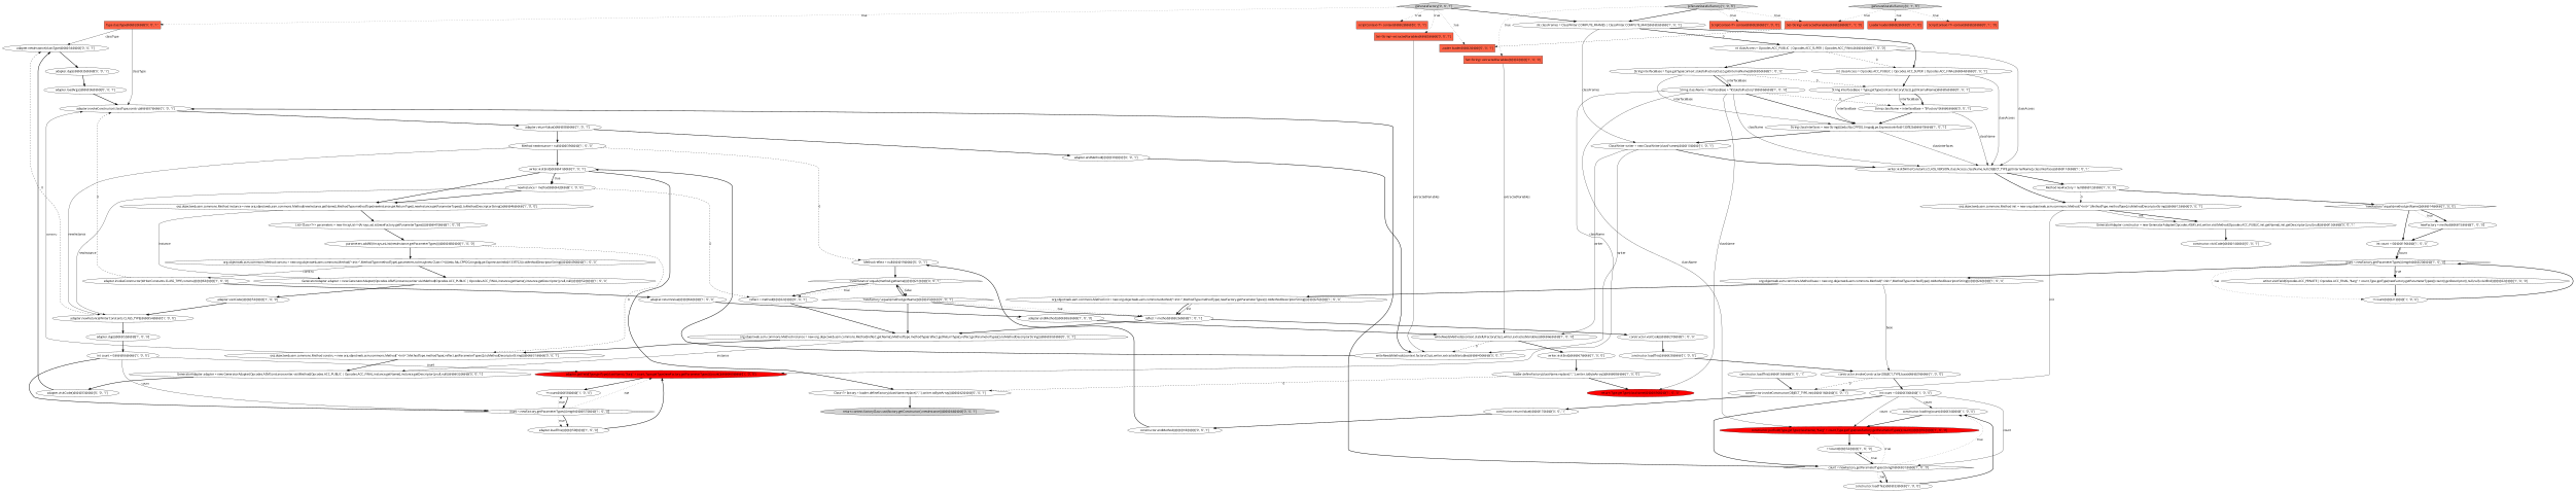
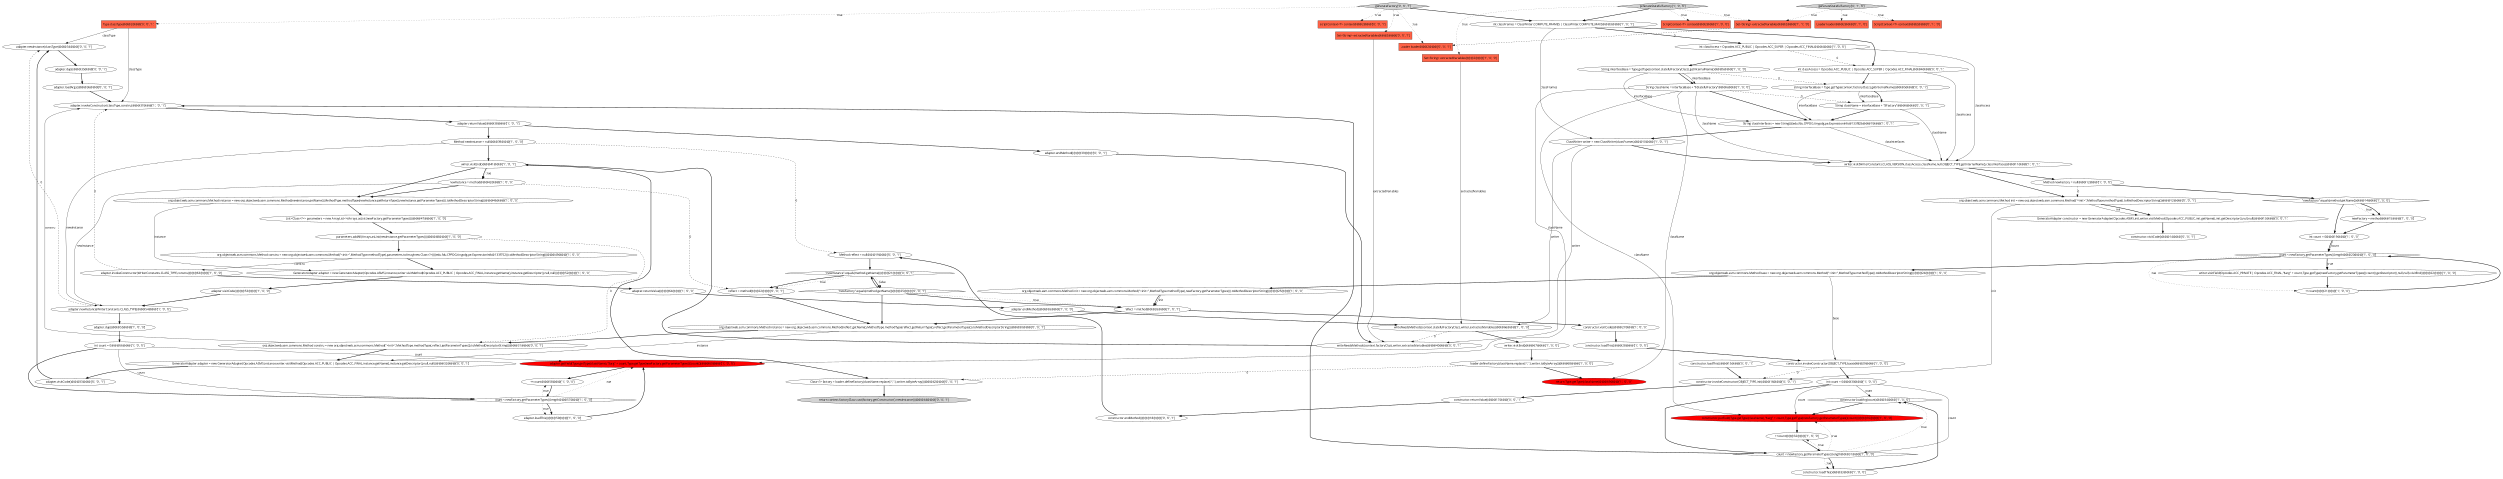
  digraph {
    fontname="Open Sans"
    node [fillcolor=white fontname="Open Sans" shape=ellipse style=filled]
    edge [fontname="Open Sans" style=bold]
    n1 [label="adapter.newInstance(classType)@@@34@@@['0', '0', '1']"]
    n2 [label="adapter.dup()@@@35@@@['0', '0', '1']"]
    n3 [label="adapter.loadArgs()@@@36@@@['0', '0', '1']"]
    n4 [label="org.objectweb.asm.commons.Method instance = new org.objectweb.asm.commons.Method(newInstance.getName(),MethodType.methodType(newInstance.getReturnType(),newInstance.getParameterTypes()).toMethodDescriptorString())@@@46@@@['1', '0', '0']"]
    n5 [label="List<Class<?>> parameters = new ArrayList<>(Arrays.asList(newFactory.getParameterTypes()))@@@47@@@['1', '0', '0']"]
    n6 [label="GeneratorAdapter adapter = new GeneratorAdapter(Opcodes.ASM5,instance,writer.visitMethod(Opcodes.ACC_PUBLIC | Opcodes.ACC_FINAL,instance.getName(),instance.getDescriptor(),null,null))@@@52@@@['1', '0', '0']"]
    n7 [label="parameters.addAll(Arrays.asList(newInstance.getParameterTypes()))@@@48@@@['1', '0', '0']"]
    n8 [label="adapter.visitCode()@@@53@@@['1', '0', '0']"]
    n9 [label="constructor.loadThis()@@@28@@@['1', '0', '0']"]
    n10 [label="constructor.invokeConstructor(OBJECT_TYPE,base)@@@29@@@['1', '0', '0']"]
    n11 [label="constructor.invokeConstructor(OBJECT_TYPE,init)@@@16@@@['0', '0', '1']"]
    n12 [label="int count = 0@@@30@@@['1', '0', '0']"]
-   n13 [label="constructor.loadArg(count)@@@34@@@['1', '0', '0']"]
+   n13 [label="constructor.loadArg(count)@@@34@@@['1', '0', '0']" shape=diamond]
    n14 [fillcolor=red label="constructor.putField(Type.getType(className),\"$arg\" + count,Type.getType(newFactory.getParameterTypes()(count())@@@35@@@['1', '0', '0']"]
    n15 [label="++count@@@32@@@['1', '0', '0']"]
    n16 [fillcolor=lightgray label="return context.factoryClazz.cast(factory.getConstructor().newInstance())@@@44@@@['0', '0', '1']"]
    n17 [fillcolor=tomato label="Type classType@@@2@@@['0', '0', '1']" shape=box]
    n18 [label="adapter.invokeConstructor(classType,constru)@@@37@@@['1', '0', '1']"]
    n19 [label="adapter.returnValue()@@@38@@@['1', '0', '1']"]
    n20 [fillcolor=tomato label="Set<String> extractedVariables@@@2@@@['1', '1', '0']" shape=box]
    n21 [fillcolor=tomato label="Loader loader@@@2@@@['0', '0', '1']" shape=box]
    n22 [label="constructor.visitCode()@@@14@@@['0', '0', '1']"]
    n23 [label="constructor.loadThis()@@@15@@@['0', '0', '1']"]
    n24 [label="writeNeedsMethods(context.statefulFactoryClazz,writer,extractedVariables)@@@66@@@['1', '0', '0']"]
    n25 [label="writeNeedsMethods(context.factoryClazz,writer,extractedVariables)@@@40@@@['0', '0', '1']"]
    n26 [label="writer.visitEnd()@@@67@@@['1', '0', '0']"]
    n27 [label="writer.visitEnd()@@@41@@@['1', '0', '1']"]
    n28 [label="loader.defineFactory(className.replace('/','.'),writer.toByteArray())@@@68@@@['1', '0', '0']"]
    n29 [label="org.objectweb.asm.commons.Method init = new org.objectweb.asm.commons.Method(\"<init>\",MethodType.methodType().toMethodDescriptorString())@@@12@@@['0', '0', '1']"]
    n30 [label="GeneratorAdapter constructor = new GeneratorAdapter(Opcodes.ASM5,init,writer.visitMethod(Opcodes.ACC_PUBLIC,init.getName(),init.getDescriptor(),null,null))@@@13@@@['0', '0', '1']"]
    n31 [label="constructor.returnValue()@@@17@@@['0', '0', '1']"]
    n32 [label="Method reflect = null@@@19@@@['0', '0', '1']"]
    n33 [label="\"newInstance\".equals(method.getName())@@@21@@@['0', '0', '1']" shape=diamond]
    n34 [label="\"newFactory\".equals(method.getName())@@@25@@@['0', '0', '1']" shape=diamond]
    n35 [label="reflect = method@@@22@@@['0', '0', '1']"]
    n36 [label="++count@@@21@@@['1', '0', '0']"]
    n37 [label="count < newFactory.getParameterTypes().length@@@20@@@['1', '0', '0']" shape=diamond]
    n38 [label="writer.visitField(Opcodes.ACC_PRIVATE | Opcodes.ACC_FINAL,\"$arg\" + count,Type.getType(newFactory.getParameterTypes()(count().getDescriptor(),null,null).visitEnd()@@@22@@@['1', '0', '0']"]
    n39 [label="org.objectweb.asm.commons.Method base = new org.objectweb.asm.commons.Method(\"<init>\",MethodType.methodType().toMethodDescriptorString())@@@24@@@['1', '0', '0']"]
    n40 [fillcolor=tomato label="ScriptContext<T> context@@@2@@@['1', '0', '0']" shape=box]
    n41 [label="org.objectweb.asm.commons.Method instance = new org.objectweb.asm.commons.Method(reflect.getName(),MethodType.methodType(reflect.getReturnType(),reflect.getParameterTypes()).toMethodDescriptorString())@@@30@@@['0', '0', '1']"]
    n42 [label="GeneratorAdapter adapter = new GeneratorAdapter(Opcodes.ASM5,instance,writer.visitMethod(Opcodes.ACC_PUBLIC | Opcodes.ACC_FINAL,instance.getName(),instance.getDescriptor(),null,null))@@@32@@@['0', '0', '1']"]
    n43 [label="org.objectweb.asm.commons.Method constru = new org.objectweb.asm.commons.Method(\"<init>\",MethodType.methodType(,reflect.getParameterTypes()).toMethodDescriptorString())@@@31@@@['0', '0', '1']"]
    n44 [label="adapter.visitCode()@@@33@@@['0', '0', '1']"]
    n45 [fillcolor=lightgray label="generateFactory['0', '0', '1']" shape=diamond]
    n46 [fillcolor=tomato label="ScriptContext<T> context@@@2@@@['0', '0', '1']" shape=box]
    n47 [label="int classFrames = ClassWriter.COMPUTE_FRAMES | ClassWriter.COMPUTE_MAXS@@@3@@@['1', '0', '1']"]
    n48 [fillcolor=tomato label="Set<String> extractedVariables@@@2@@@['0', '0', '1']" shape=box]
    n49 [label="int classAccess = Opcodes.ACC_PUBLIC | Opcodes.ACC_SUPER | Opcodes.ACC_FINAL@@@4@@@['1', '0', '0']"]
    n50 [label="int classAccess = Opcodes.ACC_PUBLIC | Opcodes.ACC_SUPER | Opcodes.ACC_FINAL@@@4@@@['0', '0', '1']"]
    n51 [label="ClassWriter writer = new ClassWriter(classFrames)@@@10@@@['1', '0', '1']"]
    n52 [label="String interfaceBase = Type.getType(context.statefulFactoryClazz).getInternalName()@@@5@@@['1', '0', '0']"]
    n53 [label="String className = interfaceBase + \"$StatefulFactory\"@@@6@@@['1', '0', '0']"]
    n54 [label="String interfaceBase = Type.getType(context.factoryClazz).getInternalName()@@@5@@@['0', '0', '1']"]
    n55 [label="String classInterfaces = new String((((edu.fdu.CPPDG.tinypdg.pe.ExpressionInfo@133f82b@@@7@@@['1', '0', '1']"]
    n56 [fillcolor=red label="return Type.getType(className)@@@69@@@['1', '0', '0']"]
    n57 [label="String className = interfaceBase + \"$Factory\"@@@6@@@['0', '0', '1']"]
    n58 [label="writer.visit(WriterConstants.CLASS_VERSION,classAccess,className,null,OBJECT_TYPE.getInternalName(),classInterfaces)@@@11@@@['1', '0', '1']"]
    n59 [fillcolor=red label="adapter.getField(Type.getType(className),\"$arg\" + count,Type.getType(newFactory.getParameterTypes()(count())@@@60@@@['1', '0', '0']"]
    n60 [label="Class<?> factory = loader.defineFactory(className.replace('/','.'),writer.toByteArray())@@@42@@@['0', '0', '1']"]
    n61 [fillcolor=tomato label="Loader loader@@@2@@@['0', '1', '0']" shape=box]
    n62 [label="Method newFactory = null@@@12@@@['1', '0', '0']"]
    n63 [label="++count@@@58@@@['1', '0', '0']"]
    n64 [label="reflect = method@@@26@@@['1', '0', '1']"]
    n65 [label="constructor.visitCode()@@@27@@@['1', '0', '0']"]
    n66 [label="count < newFactory.getParameterTypes().length@@@57@@@['1', '0', '0']" shape=diamond]
    n67 [label="adapter.loadThis()@@@59@@@['1', '0', '0']"]
    n68 [label="adapter.dup()@@@55@@@['1', '0', '0']"]
    n69 [label="int count = 0@@@56@@@['1', '0', '0']"]
    n70 [label="org.objectweb.asm.commons.Method constru = new org.objectweb.asm.commons.Method(\"<init>\",MethodType.methodType(,parameters.toArray(new Class<?>((((edu.fdu.CPPDG.tinypdg.pe.ExpressionInfo@133f752)).toMethodDescriptorString())@@@49@@@['1', '0', '0']"]
    n71 [label="count < newFactory.getParameterTypes().length@@@31@@@['1', '0', '0']" shape=diamond]
    n72 [label="org.objectweb.asm.commons.Method init = new org.objectweb.asm.commons.Method(\"<init>\",MethodType.methodType(,newFactory.getParameterTypes()).toMethodDescriptorString())@@@25@@@['1', '0', '0']"]
    n73 [fillcolor=tomato label="ScriptContext<T> context@@@2@@@['0', '1', '0']" shape=box]
    n74 [label="\"newFactory\".equals(method.getName())@@@14@@@['1', '0', '0']" shape=diamond]
    n75 [label="int count = 0@@@19@@@['1', '0', '0']"]
    n76 [label="newFactory = method@@@15@@@['1', '0', '0']"]
    n77 [label="adapter.endMethod()@@@65@@@['1', '0', '0']"]
    n78 [label="Method newInstance = null@@@39@@@['1', '0', '0']"]
    n79 [label="adapter.endMethod()@@@39@@@['0', '0', '1']"]
    n80 [fillcolor=lightgray label="generateStatefulFactory['0', '1', '0']" shape=diamond]
    n81 [label="adapter.newInstance(WriterConstants.CLASS_TYPE)@@@54@@@['1', '0', '0']"]
    n82 [label="adapter.returnValue()@@@64@@@['1', '0', '0']"]
    n83 [label="adapter.invokeConstructor(WriterConstants.CLASS_TYPE,constru)@@@63@@@['1', '0', '0']"]
    n84 [label="constructor.endMethod()@@@18@@@['0', '0', '1']"]
    n85 [label="newInstance = method@@@42@@@['1', '0', '0']"]
    n86 [fillcolor=lightgray label="generateStatefulFactory['1', '0', '0']" shape=diamond]
    n87 [fillcolor=tomato label="Set<String> extractedVariables@@@2@@@['1', '0', '0']" shape=box]
    n88 [label="constructor.loadThis()@@@33@@@['1', '0', '0']"]
    n1 -> n2
    n2 -> n3
    n3 -> n18
    n4 -> n5
    n4 -> n6 [label=instance style=solid]
    n5 -> n7
    n6 -> n8
    n7 -> n43 [label=0 style=dashed]
    n7 -> n70
    n8 -> n81
    n9 -> n10
    n10 -> n11 [label=0 style=dashed]
    n10 -> n12
    n11 -> n31
    n12 -> n13 [label=count style=solid]
    n12 -> n14 [label=count style=solid]
    n12 -> n71
    n12 -> n71 [label=count style=solid]
    n13 -> n14
    n14 -> n15
    n15 -> n71
    n17 -> n1 [label=classType style=solid]
    n17 -> n18 [label=classType style=solid]
    n18 -> n19
    n19 -> n78
    n19 -> n79
    n20 -> n21 [label=0 style=dashed]
    n23 -> n11
    n24 -> n25 [label=0 style=dashed]
    n24 -> n26
    n25 -> n27
    n26 -> n28
    n27 -> n4
    n27 -> n60
    n27 -> n85
    n27 -> n85 [label=true style=dotted]
    n28 -> n56
    n28 -> n60 [label=0 style=dashed]
    n29 -> n11 [label=init style=solid]
    n29 -> n30
    n29 -> n30 [label=init style=solid]
    n30 -> n22
    n31 -> n84
    n32 -> n33
    n33 -> n34
    n33 -> n34 [label=false style=dotted]
    n33 -> n35 [label=true style=dotted]
    n33 -> n35
    n34 -> n33
    n34 -> n41
    n34 -> n64 [label=true style=dotted]
    n34 -> n64
    n35 -> n41
    n36 -> n37
    n37 -> n36 [label=true style=dotted]
    n37 -> n38
    n37 -> n38 [label=true style=dotted]
    n37 -> n39
    n38 -> n36
    n39 -> n10 [label=base style=solid]
    n39 -> n72
    n41 -> n42 [label=instance style=solid]
    n41 -> n43
    n42 -> n44
    n43 -> n18 [label=constru style=solid]
    n43 -> n42
    n44 -> n1
    n45 -> n17 [label=true style=dotted]
    n45 -> n21 [label=true style=dotted]
    n45 -> n46 [label=true style=dotted]
    n45 -> n47
    n45 -> n48 [label=true style=dotted]
    n47 -> n49
    n47 -> n50
    n47 -> n51 [label=classFrames style=solid]
    n48 -> n25 [label=extractedVariables style=solid]
    n49 -> n50 [label=0 style=dashed]
    n49 -> n52
    n49 -> n58 [label=classAccess style=solid]
    n50 -> n54
    n50 -> n58 [label=classAccess style=solid]
    n51 -> n24 [label=writer style=solid]
    n51 -> n25 [label=writer style=solid]
    n51 -> n58
    n52 -> n53
    n52 -> n53 [label=interfaceBase style=solid]
    n52 -> n54 [label=0 style=dashed]
    n52 -> n55 [label=interfaceBase style=solid]
    n53 -> n14 [label=className style=solid]
    n53 -> n55
    n53 -> n56 [label=className style=solid]
    n53 -> n57 [label=0 style=dashed]
    n53 -> n58 [label=className style=solid]
    n53 -> n59 [label=className style=solid]
    n54 -> n55 [label=interfaceBase style=solid]
    n54 -> n57
    n54 -> n57 [label=interfaceBase style=solid]
    n55 -> n51
    n55 -> n58 [label=classInterfaces style=solid]
    n57 -> n55
    n57 -> n58 [label=className style=solid]
    n58 -> n29
    n58 -> n62
    n59 -> n63
    n60 -> n16
    n62 -> n29 [label=0 style=dashed]
    n62 -> n74
    n63 -> n66
    n64 -> n41
    n64 -> n65
    n65 -> n9
    n66 -> n59 [label=true style=dotted]
    n66 -> n63 [label=true style=dotted]
    n66 -> n67
    n66 -> n67 [label=true style=dotted]
    n67 -> n59
    n68 -> n69
    n69 -> n59 [label=count style=solid]
    n69 -> n66 [label=count style=solid]
    n69 -> n66
    n70 -> n6
    n70 -> n83 [label=constru style=solid]
    n71 -> n13 [label=true style=dotted]
    n71 -> n14 [label=true style=dotted]
    n71 -> n15 [label=true style=dotted]
    n71 -> n18
    n71 -> n88 [label=true style=dotted]
    n71 -> n88
    n72 -> n64 [label=init style=solid]
    n72 -> n64
    n74 -> n75
    n74 -> n76 [label=true style=dotted]
    n74 -> n76
    n75 -> n37 [label=count style=solid]
    n75 -> n37
    n76 -> n75
    n77 -> n24
    n78 -> n27
    n78 -> n32 [label=0 style=dashed]
    n78 -> n81 [label=newInstance style=solid]
    n79 -> n25
    n80 -> n20 [label=true style=dotted]
    n80 -> n61 [label=true style=dotted]
    n80 -> n73 [label=true style=dotted]
    n81 -> n1 [label=0 style=dashed]
    n81 -> n68
    n82 -> n77
    n83 -> n18 [label=0 style=dashed]
    n83 -> n82
    n84 -> n32
    n85 -> n4
    n85 -> n35 [label=0 style=dashed]
    n85 -> n81 [label=newInstance style=solid]
    n86 -> n20 [label=true style=dotted]
    n86 -> n40 [label=true style=dotted]
    n86 -> n47
    n86 -> n87 [label=true style=dotted]
    n87 -> n24 [label=extractedVariables style=solid]
    n88 -> n13
  }
